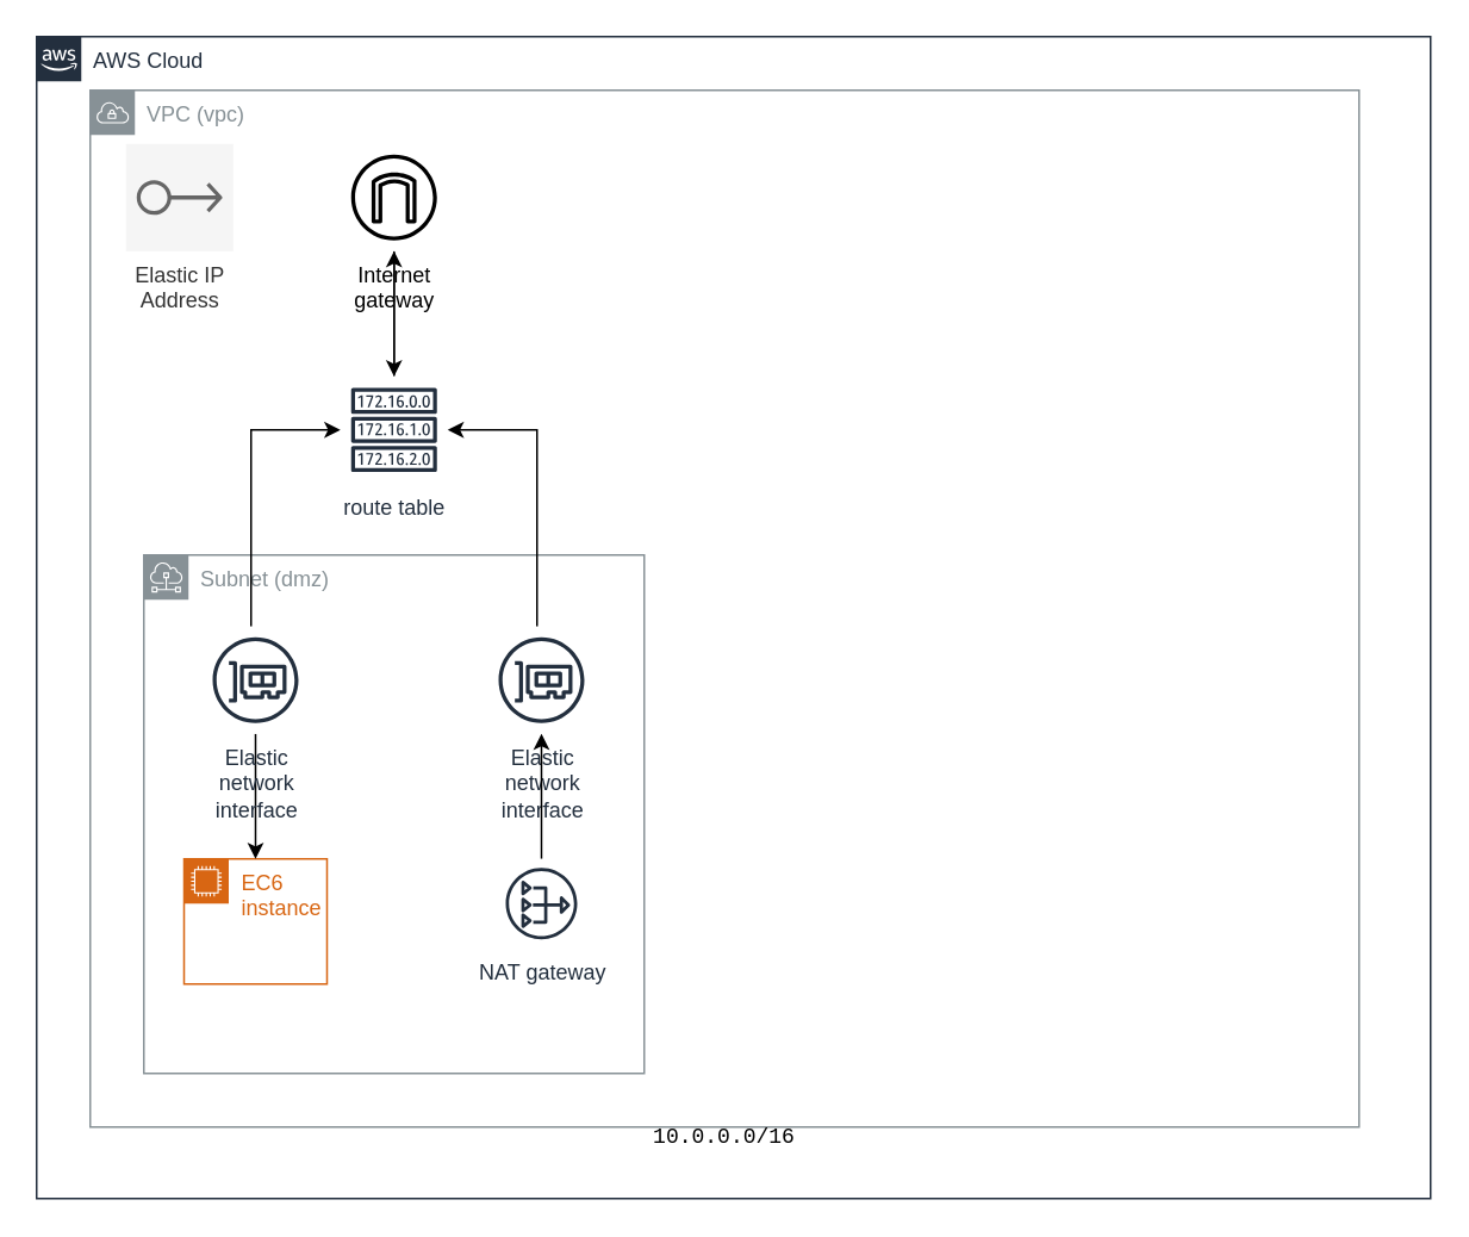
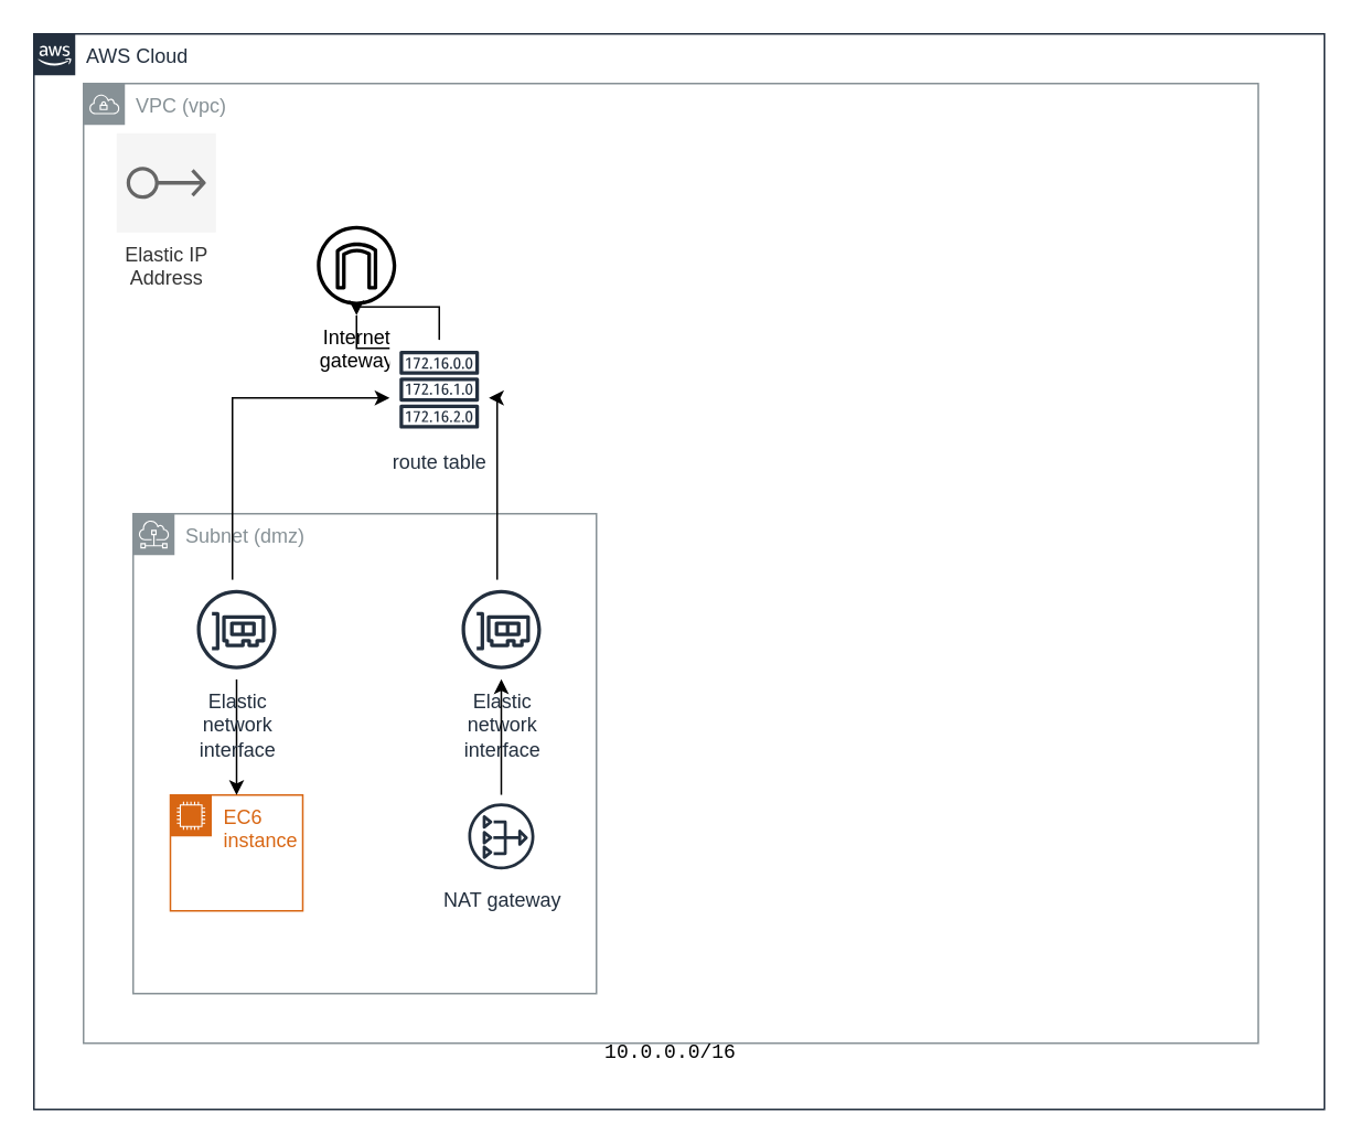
  <mxCell id="0" />
  <mxCell id="1" parent="0" />
  <mxCell id="2" value="AWS Cloud" style="points=[[0,0],[0.25,0],[0.5,0],[0.75,0],[1,0],[1,0.25],[1,0.5],[1,0.75],[1,1],[0.75,1],[0.5,1],[0.25,1],[0,1],[0,0.75],[0,0.5],[0,0.25]];outlineConnect=0;gradientColor=none;html=1;whiteSpace=wrap;fontSize=12;fontStyle=0;shape=mxgraph.aws4.group;grIcon=mxgraph.aws4.group_aws_cloud_alt;strokeColor=#232F3E;fillColor=none;verticalAlign=top;align=left;spacingLeft=30;fontColor=#232F3E;dashed=0;labelBackgroundColor=#ffffff;container=1;pointerEvents=0;collapsible=0;recursiveResize=0;" parent="1" vertex="1"><mxGeometry x="20" y="20" width="780" height="650" as="geometry" /></mxCell>
  <mxCell id="3" value="VPC (vpc)" style="sketch=0;outlineConnect=0;gradientColor=none;html=1;whiteSpace=wrap;fontSize=12;fontStyle=0;shape=mxgraph.aws4.group;grIcon=mxgraph.aws4.group_vpc;strokeColor=#879196;fillColor=none;verticalAlign=top;align=left;spacingLeft=30;fontColor=#879196;dashed=0;" parent="2" vertex="1"><mxGeometry x="30" y="30" width="710" height="580" as="geometry" /></mxCell>
  <mxCell id="4" value="&lt;div style=&quot;font-family: Menlo, Monaco, &amp;quot;Courier New&amp;quot;, monospace; line-height: 18px;&quot;&gt;&lt;font color=&quot;#000000&quot;&gt;10.0.0.0/16&lt;/font&gt;&lt;/div&gt;" style="text;html=1;strokeColor=none;fillColor=none;align=center;verticalAlign=middle;whiteSpace=wrap;rounded=0;dashed=0;sketch=0;fontFamily=Helvetica;fontSize=12;fontColor=#879196;" parent="2" vertex="1"><mxGeometry x="355" y="600" width="60" height="30" as="geometry" /></mxCell>
  <mxCell id="5" value="Subnet (dmz)" style="sketch=0;outlineConnect=0;gradientColor=none;html=1;whiteSpace=wrap;fontSize=12;fontStyle=0;shape=mxgraph.aws4.group;grIcon=mxgraph.aws4.group_subnet;strokeColor=#879196;fillColor=none;verticalAlign=top;align=left;spacingLeft=30;fontColor=#879196;dashed=0;" parent="2" vertex="1"><mxGeometry x="60" y="290" width="280" height="290" as="geometry" /></mxCell>
  <mxCell id="6" value="" style="edgeStyle=orthogonalEdgeStyle;rounded=0;orthogonalLoop=1;jettySize=auto;html=1;" edge="1" parent="2" source="7" target="9"><mxGeometry relative="1" as="geometry" /></mxCell>
- <mxCell id="7" value="Internet&#10;gateway" style="sketch=0;outlineConnect=0;dashed=0;verticalLabelPosition=bottom;verticalAlign=top;align=center;html=1;fontSize=12;fontStyle=0;aspect=fixed;shape=mxgraph.aws4.resourceIcon;resIcon=mxgraph.aws4.internet_gateway;" parent="2" vertex="1"><mxGeometry x="170" y="60" width="60" height="60" as="geometry" /></mxCell>
+ <mxCell id="7" value="Internet&#10;gateway" style="sketch=0;outlineConnect=0;dashed=0;verticalLabelPosition=bottom;verticalAlign=top;align=center;html=1;fontSize=12;fontStyle=0;aspect=fixed;shape=mxgraph.aws4.resourceIcon;resIcon=mxgraph.aws4.internet_gateway;" parent="2" vertex="1"><mxGeometry x="165" y="110" width="60" height="60" as="geometry" /></mxCell>
  <mxCell id="8" value="" style="edgeStyle=orthogonalEdgeStyle;rounded=0;orthogonalLoop=1;jettySize=auto;html=1;" parent="2" source="9" target="7" edge="1"><mxGeometry relative="1" as="geometry" /></mxCell>
- <mxCell id="9" value="route table" style="sketch=0;outlineConnect=0;fontColor=#232F3E;gradientColor=none;strokeColor=#232F3E;fillColor=#ffffff;dashed=0;verticalLabelPosition=bottom;verticalAlign=top;align=center;html=1;fontSize=12;fontStyle=0;aspect=fixed;shape=mxgraph.aws4.resourceIcon;resIcon=mxgraph.aws4.route_table;" parent="2" vertex="1"><mxGeometry x="170" y="190" width="60" height="60" as="geometry" /></mxCell>
+ <mxCell id="9" value="route table" style="sketch=0;outlineConnect=0;fontColor=#232F3E;gradientColor=none;strokeColor=#232F3E;fillColor=#ffffff;dashed=0;verticalLabelPosition=bottom;verticalAlign=top;align=center;html=1;fontSize=12;fontStyle=0;aspect=fixed;shape=mxgraph.aws4.resourceIcon;resIcon=mxgraph.aws4.route_table;" parent="2" vertex="1"><mxGeometry x="215" y="185" width="60" height="60" as="geometry" /></mxCell>
  <mxCell id="10" value="EC6 instance" style="points=[[0,0],[0.25,0],[0.5,0],[0.75,0],[1,0],[1,0.25],[1,0.5],[1,0.75],[1,1],[0.75,1],[0.5,1],[0.25,1],[0,1],[0,0.75],[0,0.5],[0,0.25]];outlineConnect=0;gradientColor=none;html=1;whiteSpace=wrap;fontSize=12;fontStyle=0;container=1;pointerEvents=0;collapsible=0;recursiveResize=0;shape=mxgraph.aws4.group;grIcon=mxgraph.aws4.group_ec2_instance_contents;strokeColor=#D86613;fillColor=none;verticalAlign=top;align=left;spacingLeft=30;fontColor=#D86613;dashed=0;" parent="2" vertex="1"><mxGeometry x="82.5" y="460" width="80" height="70" as="geometry" /></mxCell>
  <mxCell id="11" style="edgeStyle=orthogonalEdgeStyle;rounded=0;orthogonalLoop=1;jettySize=auto;html=1;entryX=0.5;entryY=0;entryDx=0;entryDy=0;" parent="2" source="13" target="10" edge="1"><mxGeometry relative="1" as="geometry" /></mxCell>
  <mxCell id="12" value="" style="edgeStyle=orthogonalEdgeStyle;rounded=0;orthogonalLoop=1;jettySize=auto;html=1;" parent="2" source="13" target="9" edge="1"><mxGeometry relative="1" as="geometry"><Array as="points"><mxPoint x="120" y="220" /></Array></mxGeometry></mxCell>
  <mxCell id="13" value="Elastic&#10;network&#10;interface" style="sketch=0;outlineConnect=0;fontColor=#232F3E;gradientColor=none;strokeColor=#232F3E;fillColor=#ffffff;dashed=0;verticalLabelPosition=bottom;verticalAlign=top;align=center;html=1;fontSize=12;fontStyle=0;aspect=fixed;shape=mxgraph.aws4.resourceIcon;resIcon=mxgraph.aws4.elastic_network_interface;" parent="2" vertex="1"><mxGeometry x="92.5" y="330" width="60" height="60" as="geometry" /></mxCell>
  <mxCell id="14" value="Elastic IP&#10;Address" style="sketch=0;outlineConnect=0;dashed=0;verticalLabelPosition=bottom;verticalAlign=top;align=center;html=1;fontSize=12;fontStyle=0;aspect=fixed;shape=mxgraph.aws4.resourceIcon;resIcon=mxgraph.aws4.elastic_ip_address;rotation=0;fillColor=#f5f5f5;strokeColor=#666666;fontColor=#333333;" parent="2" vertex="1"><mxGeometry x="50" y="60" width="60" height="60" as="geometry" /></mxCell>
  <mxCell id="15" value="" style="edgeStyle=orthogonalEdgeStyle;rounded=0;orthogonalLoop=1;jettySize=auto;html=1;" edge="1" parent="2" source="16" target="9"><mxGeometry relative="1" as="geometry"><Array as="points"><mxPoint x="280" y="220" /></Array></mxGeometry></mxCell>
  <mxCell id="16" value="Elastic&#10;network&#10;interface" style="sketch=0;outlineConnect=0;fontColor=#232F3E;gradientColor=none;strokeColor=#232F3E;fillColor=#ffffff;dashed=0;verticalLabelPosition=bottom;verticalAlign=top;align=center;html=1;fontSize=12;fontStyle=0;aspect=fixed;shape=mxgraph.aws4.resourceIcon;resIcon=mxgraph.aws4.elastic_network_interface;" vertex="1" parent="2"><mxGeometry x="252.5" y="330" width="60" height="60" as="geometry" /></mxCell>
  <mxCell id="17" value="" style="edgeStyle=orthogonalEdgeStyle;rounded=0;orthogonalLoop=1;jettySize=auto;html=1;" edge="1" parent="2" source="18" target="16"><mxGeometry relative="1" as="geometry" /></mxCell>
  <mxCell id="18" value="NAT gateway" style="sketch=0;outlineConnect=0;fontColor=#232F3E;gradientColor=none;strokeColor=#232F3E;fillColor=#ffffff;dashed=0;verticalLabelPosition=bottom;verticalAlign=top;align=center;html=1;fontSize=12;fontStyle=0;aspect=fixed;shape=mxgraph.aws4.resourceIcon;resIcon=mxgraph.aws4.nat_gateway;" vertex="1" parent="2"><mxGeometry x="247.5" y="460" width="70" height="50" as="geometry" /></mxCell>
